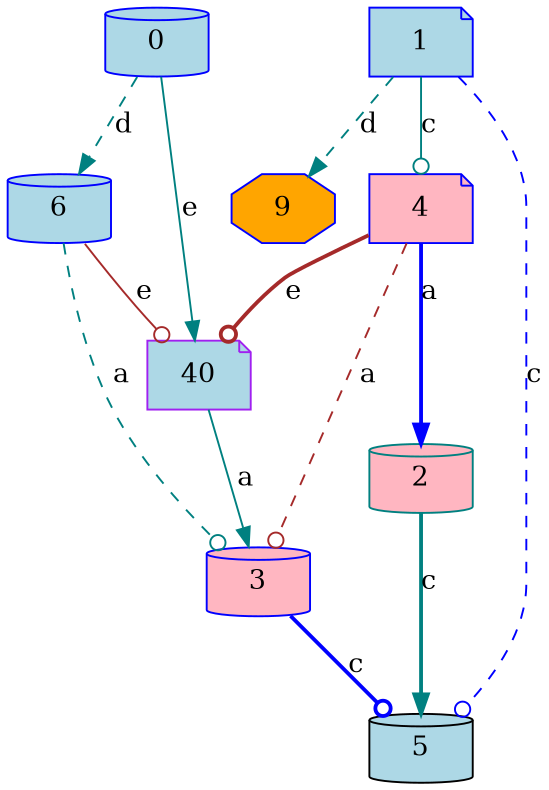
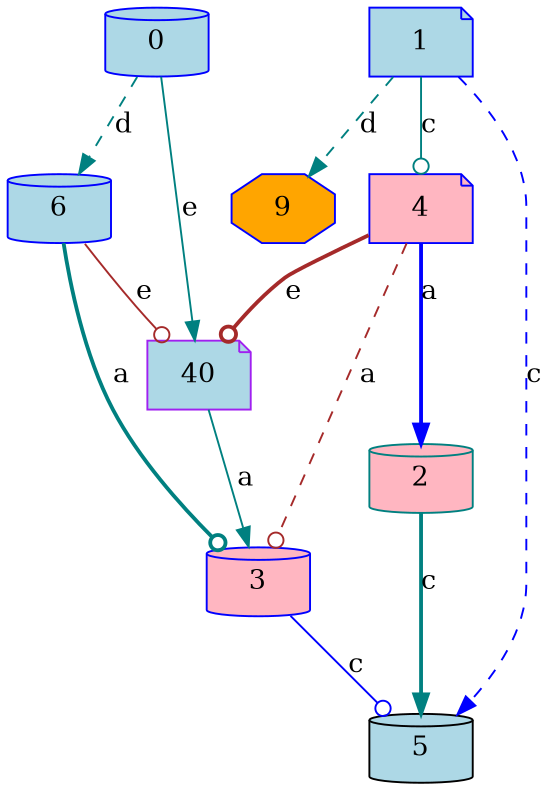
  strict digraph {
    node [color=blue fillcolor=lightblue shape=cylinder style=filled]
    edge [arrowhead=odot color=teal style=dashed]
    2 [color=teal fillcolor=lightpink]
    5 [color=black]
    0
    6
    n5 [color=purple label=40 shape=note]
    3 [fillcolor=lightpink]
    4 [fillcolor=lightpink shape=note]
    1 [shape=note]
    n9 [fillcolor=orange label=9 shape=octagon]
    2 -> 5 [arrowhead=normal label=c style=bold]
    0 -> 6 [arrowhead=normal label=d]
    0 -> n5 [arrowhead=normal label=e style=solid]
    6 -> n5 [color=brown label=e style=solid]
-   6 -> 3 [label=a]
+   6 -> 3 [label=a style=bold]
    n5 -> 3 [arrowhead=normal label=a style=solid]
-   3 -> 5 [color=blue label=c style=bold]
+   3 -> 5 [color=blue label=c style=solid]
    4 -> 2 [arrowhead=normal color=blue label=a style=bold]
    4 -> n5 [color=brown label=e style=bold]
    4 -> 3 [color=brown label=a]
-   1 -> 5 [color=blue label=c]
+   1 -> 5 [arrowhead=normal color=blue label=c]
    1 -> 4 [label=c style=solid]
    1 -> n9 [arrowhead=normal label=d]
  }
